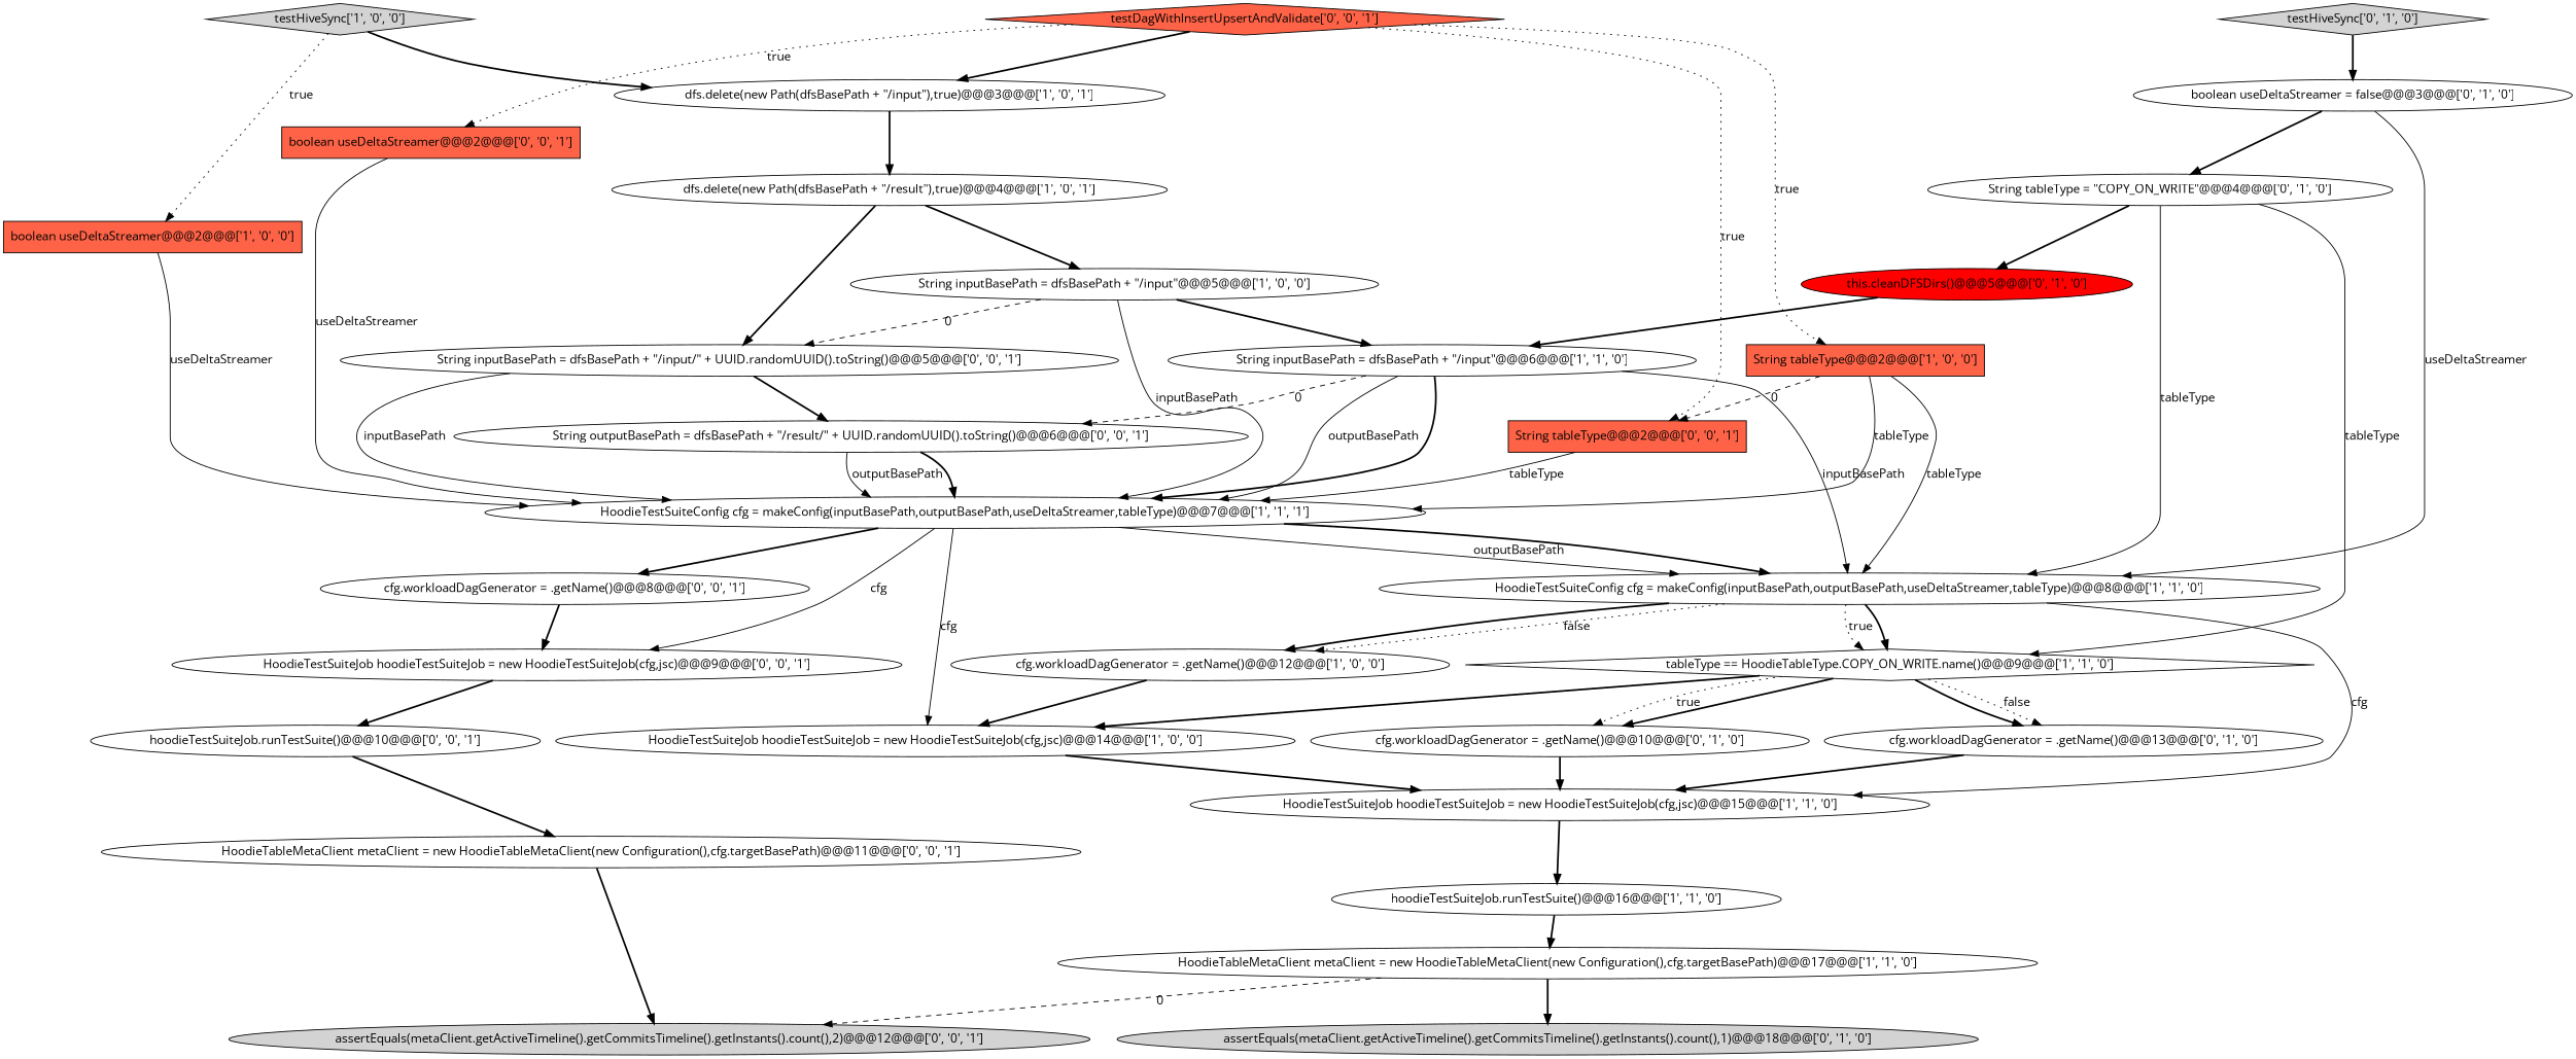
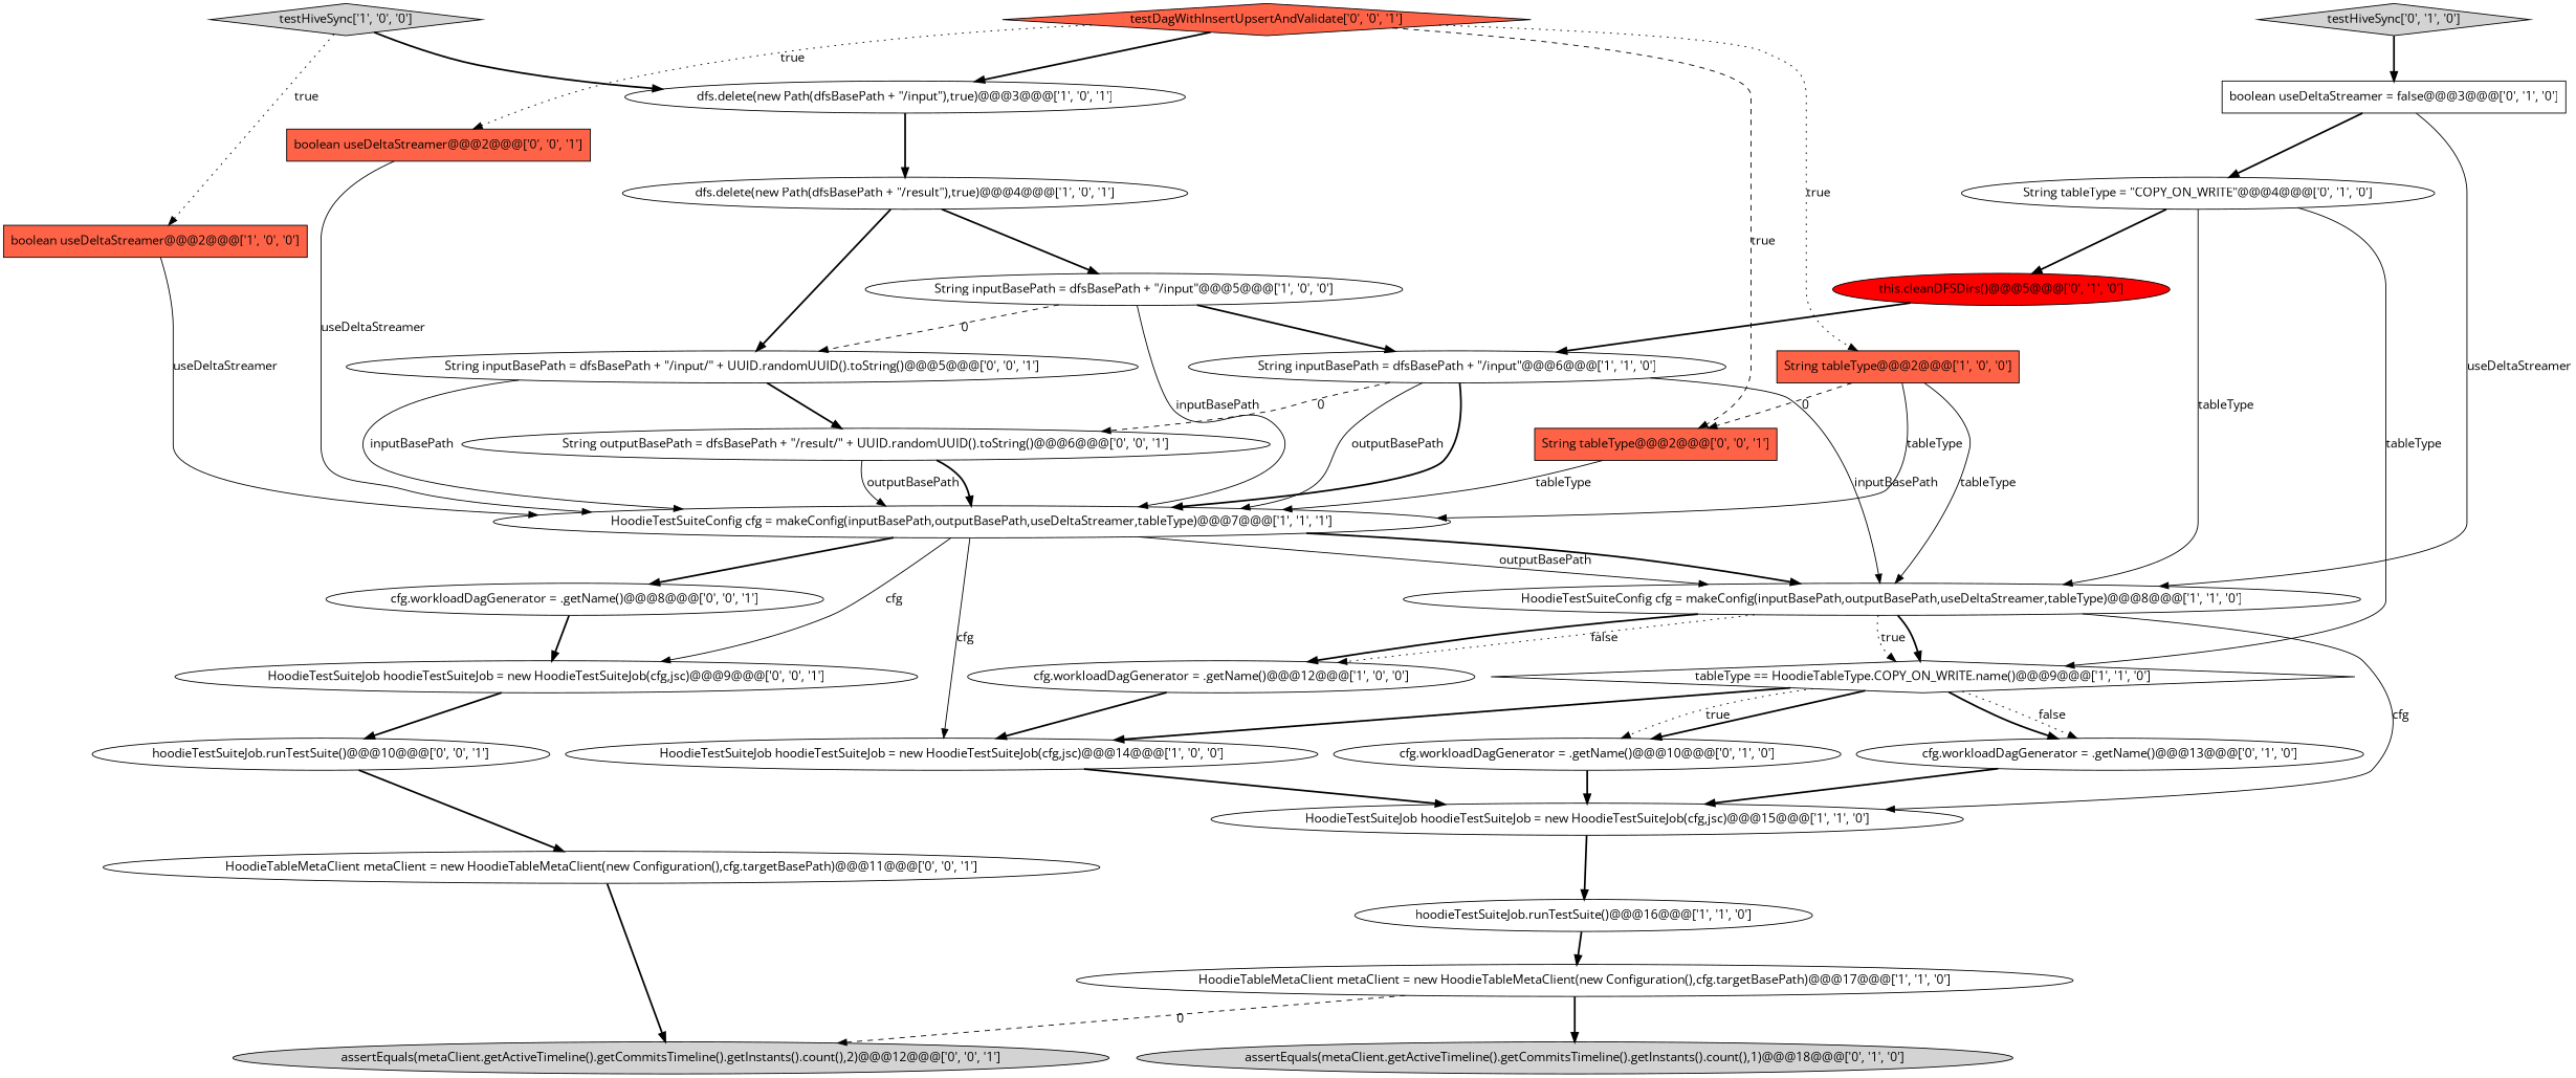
  digraph {
    fontname="Open Sans"
    node [fillcolor=white fontname="Open Sans" shape=ellipse style=filled]
    edge [fontname="Open Sans" style=bold]
    n1 [fillcolor=tomato label="testDagWithInsertUpsertAndValidate['0', '0', '1']" shape=diamond]
    n2 [fillcolor=tomato label="boolean useDeltaStreamer@@@2@@@['0', '0', '1']" shape=box]
    n3 [fillcolor=tomato label="String tableType@@@2@@@['0', '0', '1']" shape=box]
    n4 [label="dfs.delete(new Path(dfsBasePath + \"/input\"),true)@@@3@@@['1', '0', '1']"]
    n5 [fillcolor=tomato label="String tableType@@@2@@@['1', '0', '0']" shape=box]
    n6 [label="HoodieTestSuiteConfig cfg = makeConfig(inputBasePath,outputBasePath,useDeltaStreamer,tableType)@@@7@@@['1', '1', '1']"]
    n7 [label="dfs.delete(new Path(dfsBasePath + \"/result\"),true)@@@4@@@['1', '0', '1']"]
    n8 [label="cfg.workloadDagGenerator = .getName()@@@8@@@['0', '0', '1']"]
    n9 [label="HoodieTestSuiteJob hoodieTestSuiteJob = new HoodieTestSuiteJob(cfg,jsc)@@@9@@@['0', '0', '1']"]
    n10 [label="hoodieTestSuiteJob.runTestSuite()@@@10@@@['0', '0', '1']"]
    n11 [label="HoodieTestSuiteConfig cfg = makeConfig(inputBasePath,outputBasePath,useDeltaStreamer,tableType)@@@8@@@['1', '1', '0']"]
    n12 [label="HoodieTestSuiteJob hoodieTestSuiteJob = new HoodieTestSuiteJob(cfg,jsc)@@@14@@@['1', '0', '0']"]
    n13 [fillcolor=tomato label="boolean useDeltaStreamer@@@2@@@['1', '0', '0']" shape=box]
    n14 [label="String inputBasePath = dfsBasePath + \"/input\"@@@5@@@['1', '0', '0']"]
    n15 [label="String inputBasePath = dfsBasePath + \"/input\"@@@6@@@['1', '1', '0']"]
    n16 [label="String inputBasePath = dfsBasePath + \"/input/\" + UUID.randomUUID().toString()@@@5@@@['0', '0', '1']"]
    n17 [label="String outputBasePath = dfsBasePath + \"/result/\" + UUID.randomUUID().toString()@@@6@@@['0', '0', '1']"]
    n18 [label="HoodieTestSuiteJob hoodieTestSuiteJob = new HoodieTestSuiteJob(cfg,jsc)@@@15@@@['1', '1', '0']"]
    n19 [label="cfg.workloadDagGenerator = .getName()@@@12@@@['1', '0', '0']"]
    n20 [label="tableType == HoodieTableType.COPY_ON_WRITE.name()@@@9@@@['1', '1', '0']" shape=diamond]
    n21 [label="hoodieTestSuiteJob.runTestSuite()@@@16@@@['1', '1', '0']"]
    n22 [label="cfg.workloadDagGenerator = .getName()@@@13@@@['0', '1', '0']"]
    n23 [label="cfg.workloadDagGenerator = .getName()@@@10@@@['0', '1', '0']"]
    n24 [label="HoodieTableMetaClient metaClient = new HoodieTableMetaClient(new Configuration(),cfg.targetBasePath)@@@11@@@['0', '0', '1']"]
    n25 [fillcolor=lightgray label="assertEquals(metaClient.getActiveTimeline().getCommitsTimeline().getInstants().count(),2)@@@12@@@['0', '0', '1']"]
    n26 [label="HoodieTableMetaClient metaClient = new HoodieTableMetaClient(new Configuration(),cfg.targetBasePath)@@@17@@@['1', '1', '0']"]
    n27 [fillcolor=lightgray label="testHiveSync['0', '1', '0']" shape=diamond]
-   n28 [label="boolean useDeltaStreamer = false@@@3@@@['0', '1', '0']"]
+   n28 [label="boolean useDeltaStreamer = false@@@3@@@['0', '1', '0']" shape=box]
    n29 [label="String tableType = \"COPY_ON_WRITE\"@@@4@@@['0', '1', '0']"]
    n30 [fillcolor=lightgray label="assertEquals(metaClient.getActiveTimeline().getCommitsTimeline().getInstants().count(),1)@@@18@@@['0', '1', '0']"]
    n31 [fillcolor=red label="this.cleanDFSDirs()@@@5@@@['0', '1', '0']"]
    n32 [fillcolor=lightgray label="testHiveSync['1', '0', '0']" shape=diamond]
    n1 -> n2 [label=true style=dotted]
-   n1 -> n3 [label=true style=dotted]
+   n1 -> n3 [label=true style=dashed]
    n1 -> n4
    n1 -> n5 [label=true style=dotted]
    n2 -> n6 [label=useDeltaStreamer style=solid]
    n3 -> n6 [label=tableType style=solid]
    n4 -> n7
    n5 -> n3 [label=0 style=dashed]
    n5 -> n6 [label=tableType style=solid]
    n5 -> n11 [label=tableType style=solid]
    n6 -> n8
    n6 -> n9 [label=cfg style=solid]
    n6 -> n11 [label=outputBasePath style=solid]
    n6 -> n11
    n6 -> n12 [label=cfg style=solid]
    n7 -> n14
    n7 -> n16
    n8 -> n9
    n9 -> n10
    n10 -> n24
    n11 -> n18 [label=cfg style=solid]
    n11 -> n19
    n11 -> n19 [label=false style=dotted]
    n11 -> n20
    n11 -> n20 [label=true style=dotted]
    n12 -> n18
    n13 -> n6 [label=useDeltaStreamer style=solid]
    n14 -> n6 [label=inputBasePath style=solid]
    n14 -> n15
    n14 -> n16 [label=0 style=dashed]
    n15 -> n6 [label=outputBasePath style=solid]
    n15 -> n6
    n15 -> n11 [label=inputBasePath style=solid]
    n15 -> n17 [label=0 style=dashed]
    n16 -> n6 [label=inputBasePath style=solid]
    n16 -> n17
    n17 -> n6 [label=outputBasePath style=solid]
    n17 -> n6
    n18 -> n21
    n19 -> n12
    n20 -> n12
    n20 -> n22
    n20 -> n22 [label=false style=dotted]
    n20 -> n23
    n20 -> n23 [label=true style=dotted]
    n21 -> n26
    n22 -> n18
    n23 -> n18
    n24 -> n25
    n26 -> n25 [label=0 style=dashed]
    n26 -> n30
    n27 -> n28
    n28 -> n11 [label=useDeltaStreamer style=solid]
    n28 -> n29
    n29 -> n11 [label=tableType style=solid]
    n29 -> n20 [label=tableType style=solid]
    n29 -> n31
    n31 -> n15
    n32 -> n4
    n32 -> n13 [label=true style=dotted]
  }
